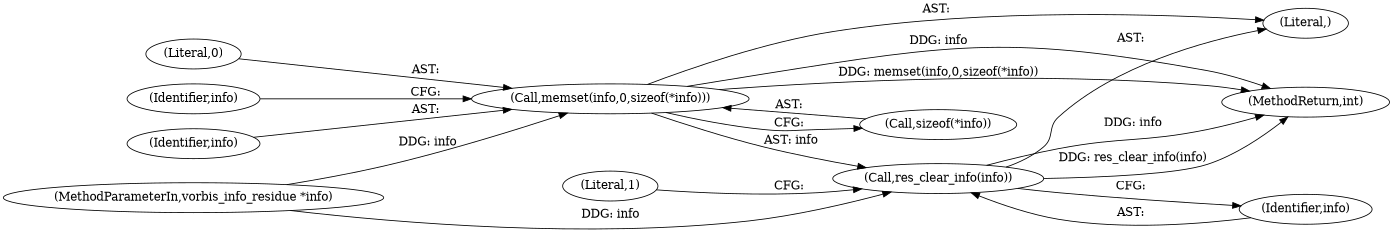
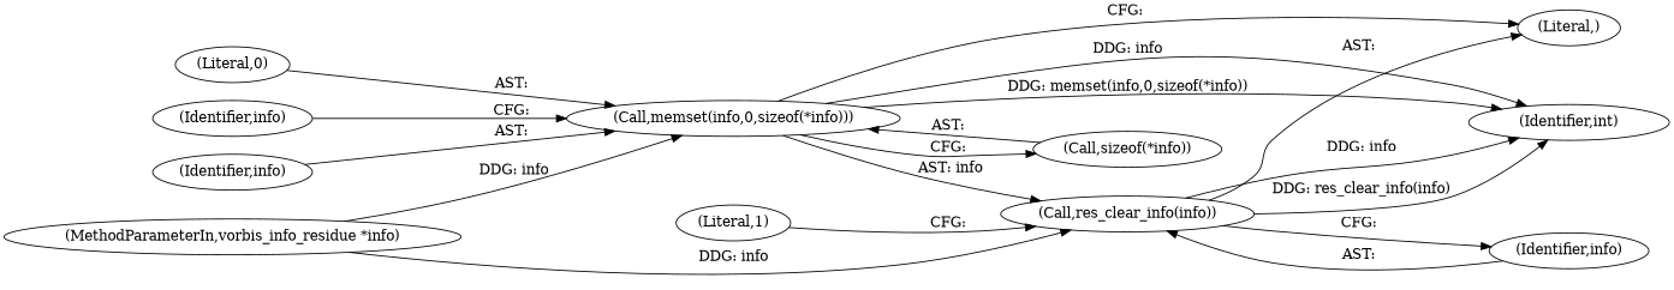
  digraph {
    rankdir=LR
    n1 [label="(Call,memset(info,0,sizeof(*info)))"]
    n2 [label="(Call,res_clear_info(info))"]
    n3 [label="(Call,sizeof(*info))"]
    n4 [label="(Literal,)"]
-   n5 [label="(MethodReturn,int)"]
+   n5 [label="(Identifier,int)"]
    n6 [label="(Identifier,info)"]
    n7 [label="(MethodParameterIn,vorbis_info_residue *info)"]
    n8 [label="(Identifier,info)"]
    n9 [label="(Literal,1)"]
    n10 [label="(Identifier,info)"]
    n11 [label="(Literal,0)"]
    n1 -> n2 [label="AST: info"]
    n1 -> n3 [label="CFG: "]
-   n1 -> n4 [label="AST: "]
+   n1 -> n4 [label="CFG: "]
    n1 -> n5 [label="DDG: memset(info,0,sizeof(*info))"]
    n1 -> n5 [label="DDG: info"]
    n2 -> n4 [label="AST: "]
    n2 -> n5 [label="DDG: info"]
    n2 -> n5 [label="DDG: res_clear_info(info)"]
    n2 -> n6 [label="CFG: "]
    n3 -> n1 [label="AST: "]
    n6 -> n2 [label="AST: "]
    n7 -> n1 [label="DDG: info"]
    n7 -> n2 [label="DDG: info"]
    n8 -> n1 [label="CFG: "]
    n9 -> n2 [label="CFG: "]
    n10 -> n1 [label="AST: "]
    n11 -> n1 [label="AST: "]
  }
